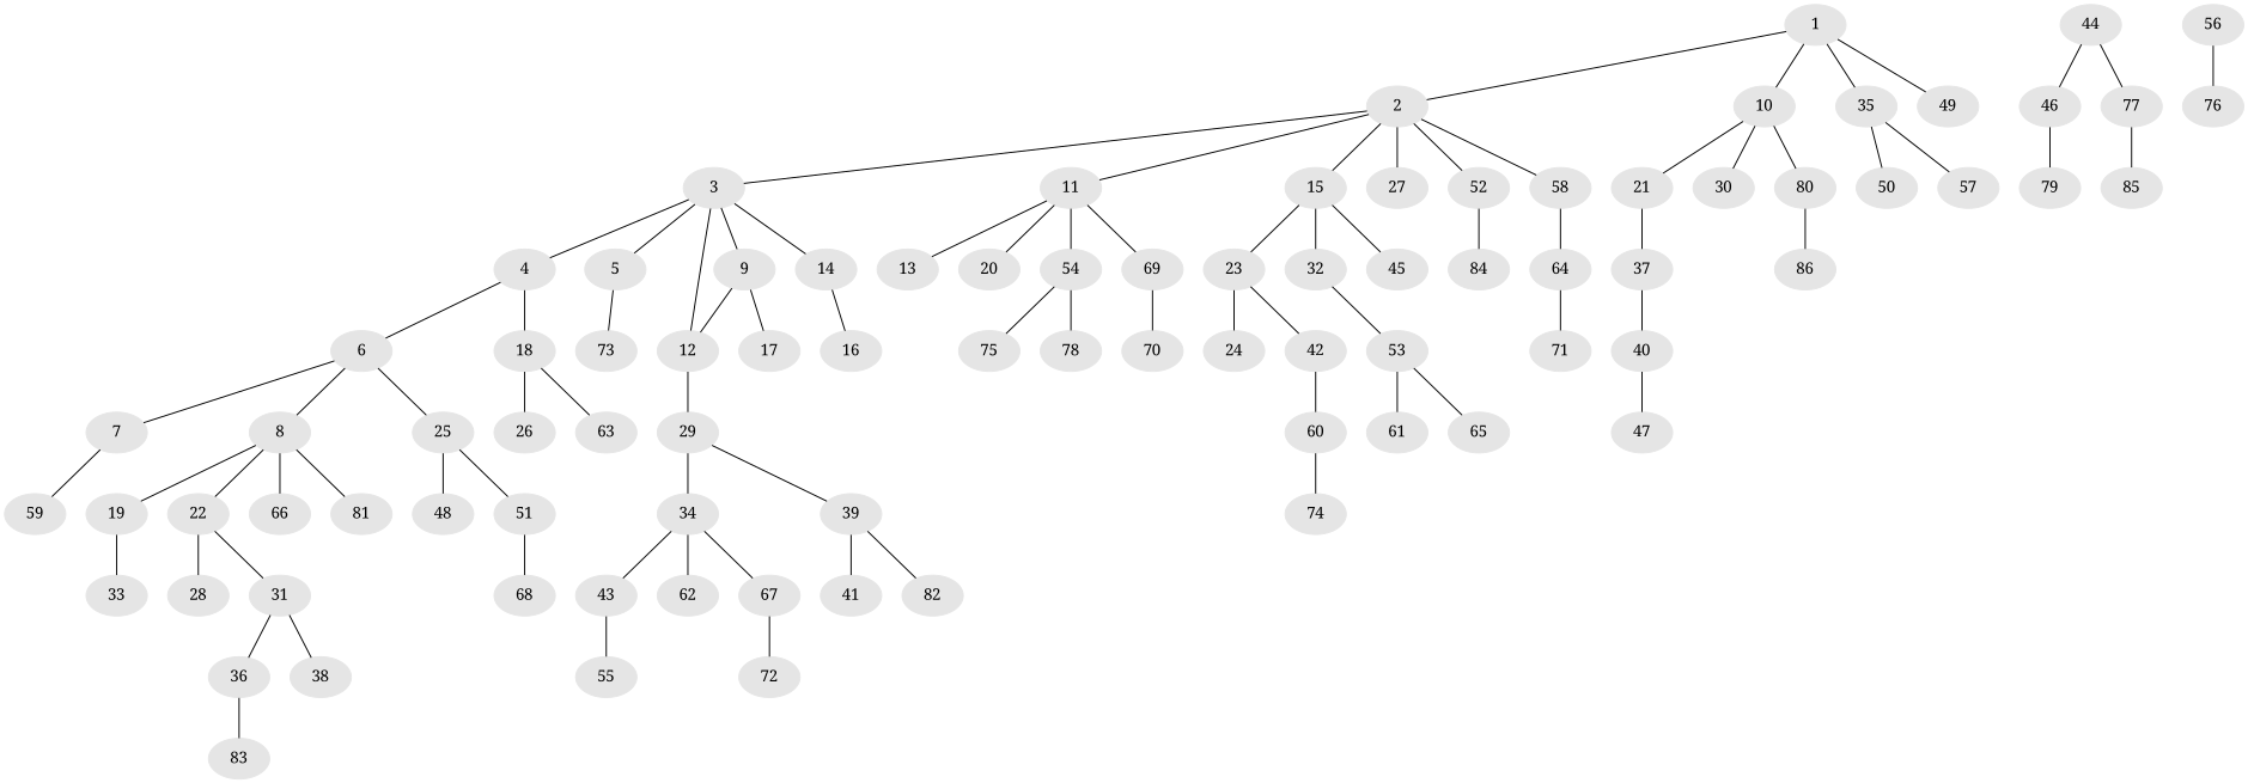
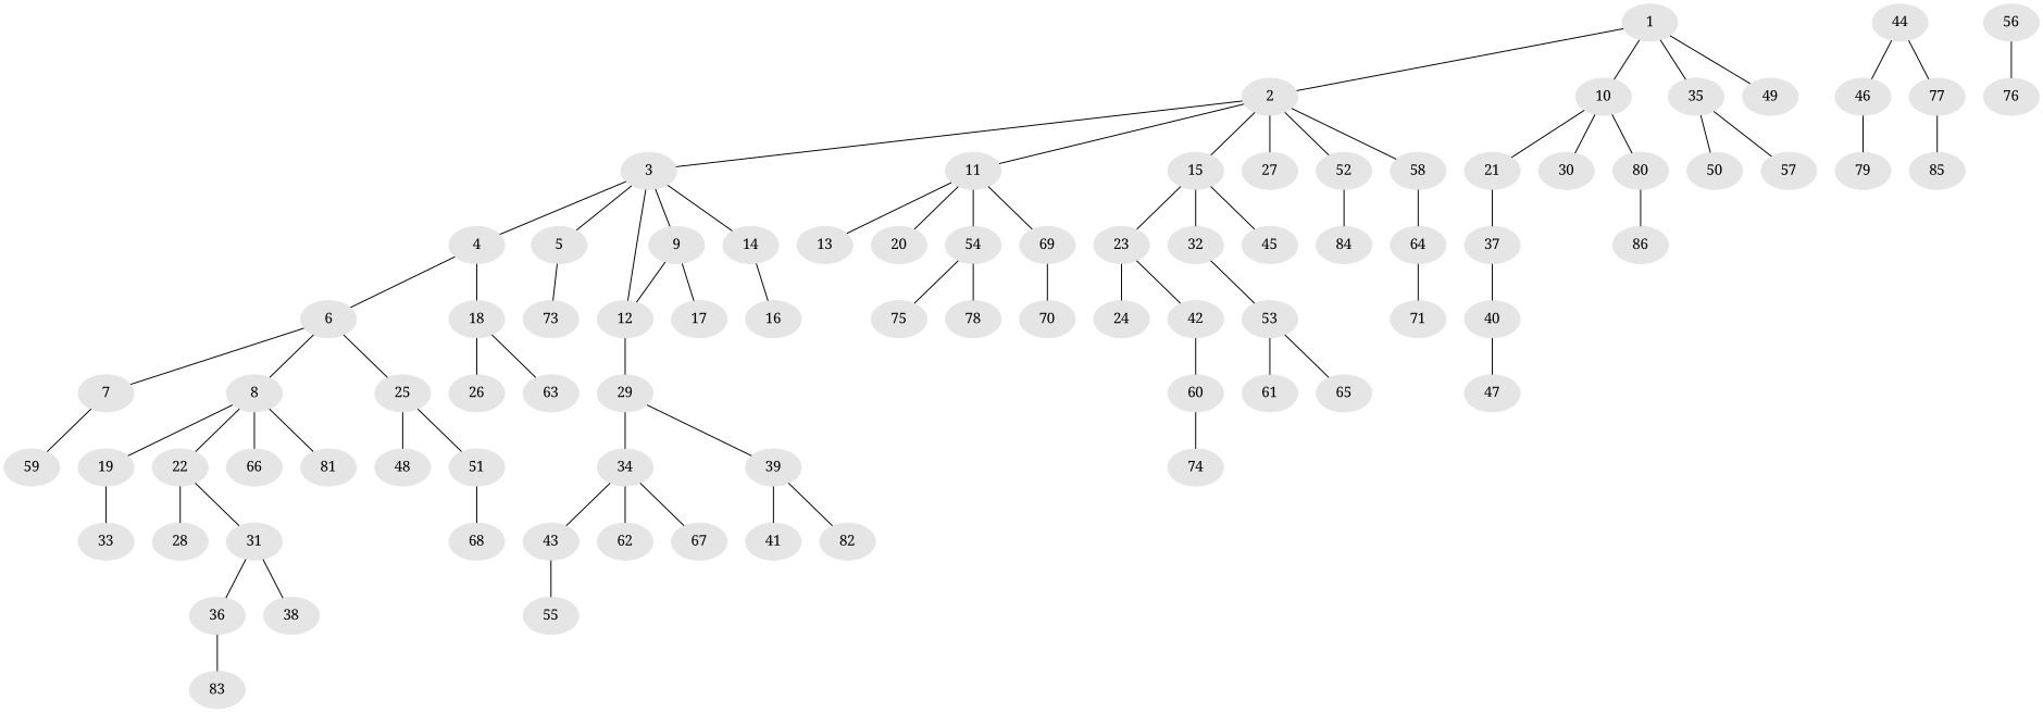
  graph {
    fontname="Noto Serif"
    node [color=gray90 fontname="Noto Serif" style=filled]
    edge [fontname="Noto Serif"]
    1
    2
    10
    35
    49
    3
    11
    15
    27
    52
    58
    21
    30
    80
    50
    57
    4
    5
    9
    12
    14
    13
    20
    54
    69
    23
    32
    45
    84
    64
    6
    18
    73
    17
    29
    16
    7
    8
    25
    26
    63
    59
    19
    22
    66
    81
    48
    51
    33
    28
    31
    44
    46
    77
    37
    86
    75
    78
    70
    34
    39
    24
    42
    53
    40
    36
    38
    60
    68
    43
    62
    67
    41
    82
    83
    61
    65
    55
-   72
    47
    74
    79
    85
    56
    76
    71
    1 -- 2
    1 -- 10
    1 -- 35
    1 -- 49
    2 -- 3
    2 -- 11
    2 -- 15
    2 -- 27
    2 -- 52
    2 -- 58
    10 -- 21
    10 -- 30
    10 -- 80
    35 -- 50
    35 -- 57
    3 -- 4
    3 -- 5
    3 -- 9
    3 -- 12
    3 -- 14
    11 -- 13
    11 -- 20
    11 -- 54
    11 -- 69
    15 -- 23
    15 -- 32
    15 -- 45
    52 -- 84
    58 -- 64
    21 -- 37
    80 -- 86
    4 -- 6
    4 -- 18
    5 -- 73
    9 -- 12
    9 -- 17
    12 -- 29
    14 -- 16
    54 -- 75
    54 -- 78
    69 -- 70
    23 -- 24
    23 -- 42
    32 -- 53
    64 -- 71
    6 -- 7
    6 -- 8
    6 -- 25
    18 -- 26
    18 -- 63
    29 -- 34
    29 -- 39
    7 -- 59
    8 -- 19
    8 -- 22
    8 -- 66
    8 -- 81
    25 -- 48
    25 -- 51
    19 -- 33
    22 -- 28
    22 -- 31
    51 -- 68
    31 -- 36
    31 -- 38
    44 -- 46
    44 -- 77
    46 -- 79
    77 -- 85
    37 -- 40
    34 -- 43
    34 -- 62
    34 -- 67
    39 -- 41
    39 -- 82
    42 -- 60
    53 -- 61
    53 -- 65
    40 -- 47
    36 -- 83
    60 -- 74
    43 -- 55
-   67 -- 72
    56 -- 76
  }
